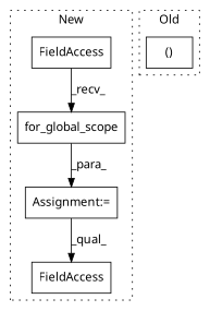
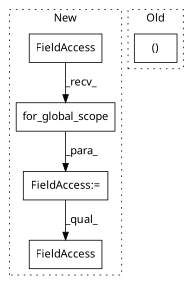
  digraph {
    fontname="Noto Sans"
    node [a=22 shape=box fontname="Noto Sans"]
    edge [fontname="Noto Sans"]
    n1 [a=32 l=18 label=for_global_scope s=1541]
-   n2 [a=7 l=1 label="Assignment:=" s=1519]
+   n2 [a=7 l=1 label="FieldAccess:=" s=1519]
    n3 [l=20 label=FieldAccess s=1520]
    n4 [l=38 label=FieldAccess s=1902]
    n5 [a=106 l=35 label="()" s=1444]
    subgraph cluster_1 {
      label=New
      style=dotted
      n1
      n2
      n3
      n4
    }
    subgraph cluster_2 {
      label=Old
      style=dotted
      n5
    }
    n1 -> n2 [label=_para_]
    n2 -> n4 [label=_qual_]
    n3 -> n1 [label=_recv_]
  }
